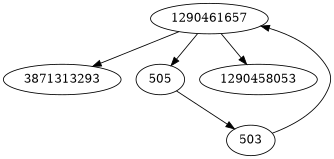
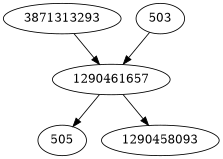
  strict digraph {
    n1 [label=3871313293]
    1290461657
    505
-   1290458093 [label=1290458053]
+   1290458093
    503
-   1290461657 -> n1
+   n1 -> 1290461657
    1290461657 -> 505
    1290461657 -> 1290458093
-   505 -> 503
    503 -> 1290461657
  }
